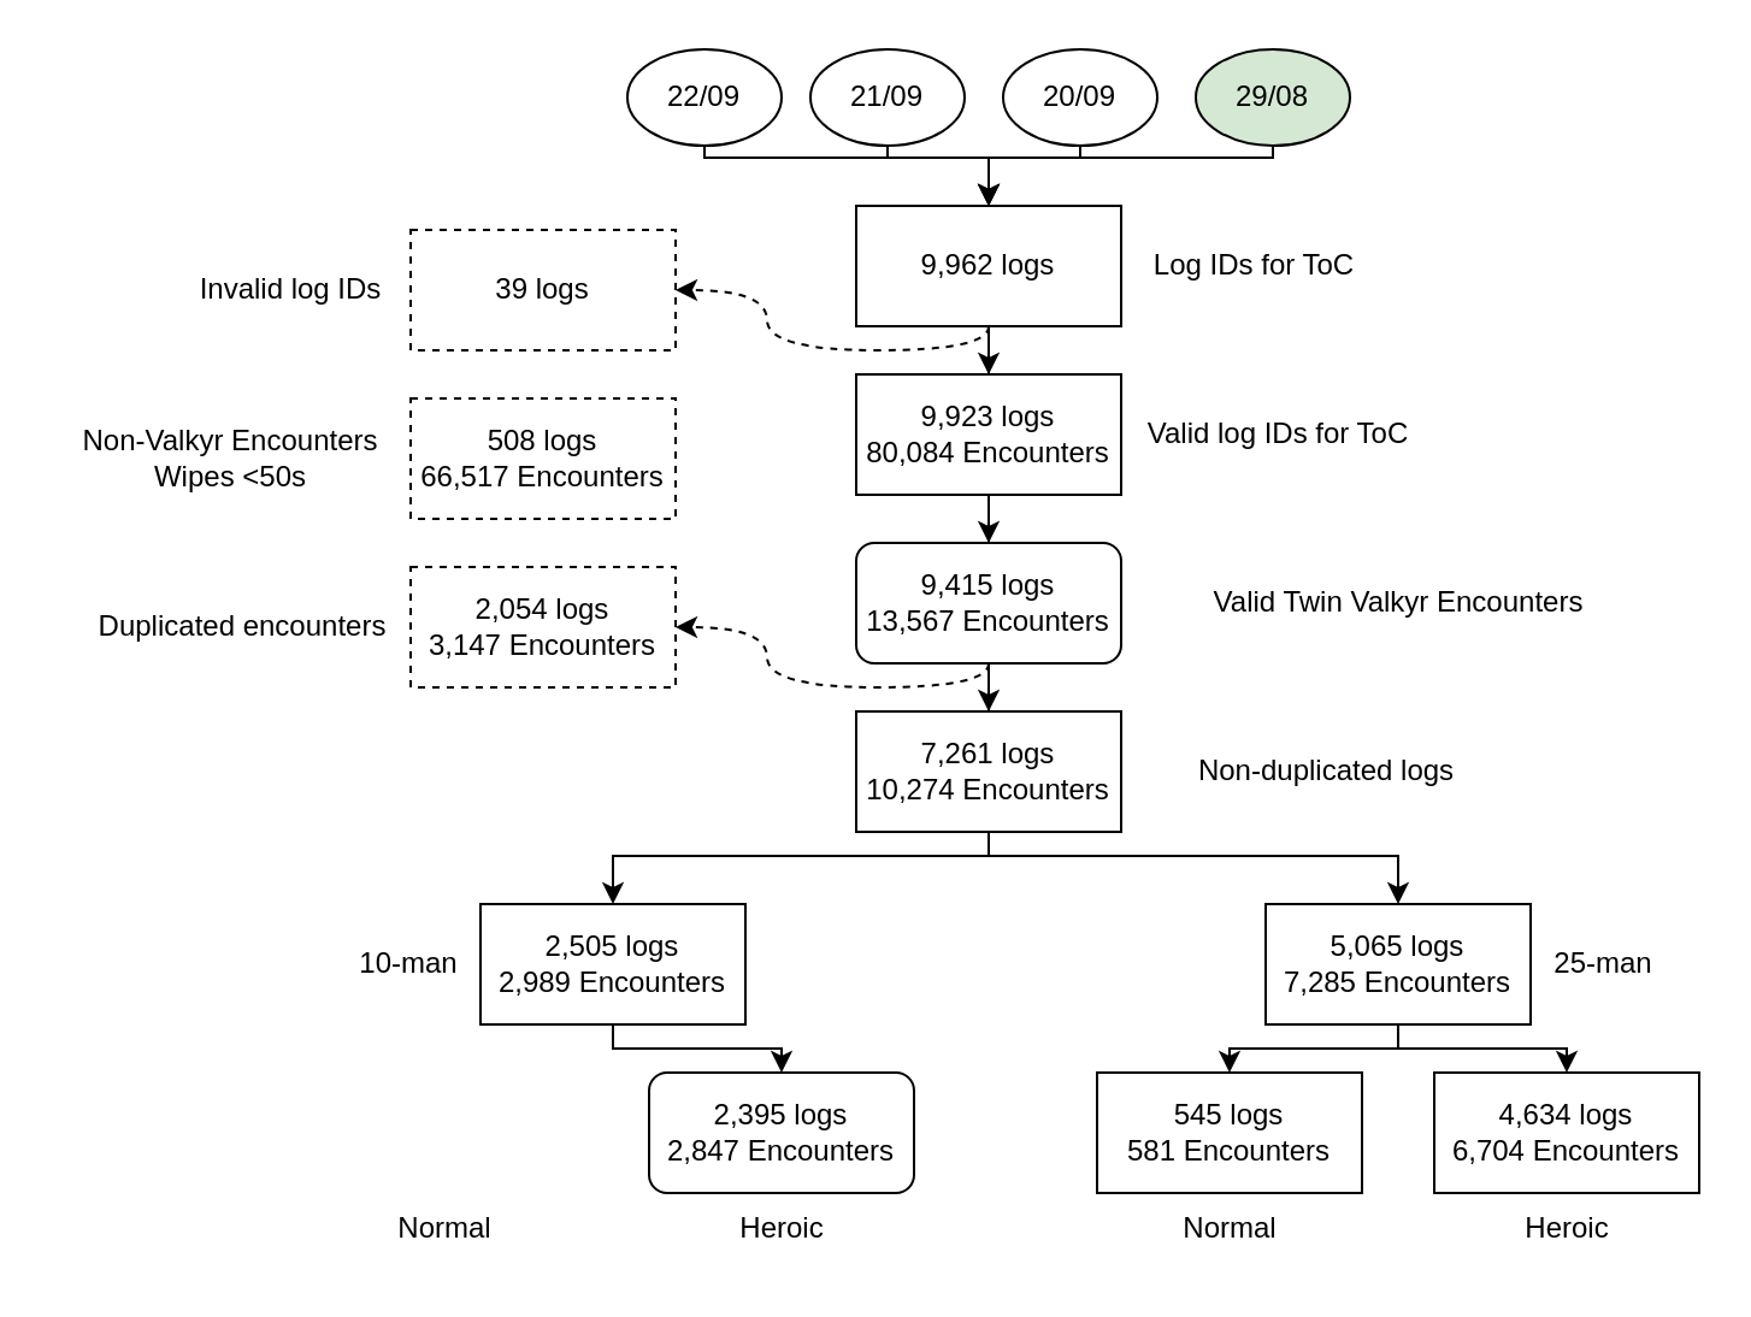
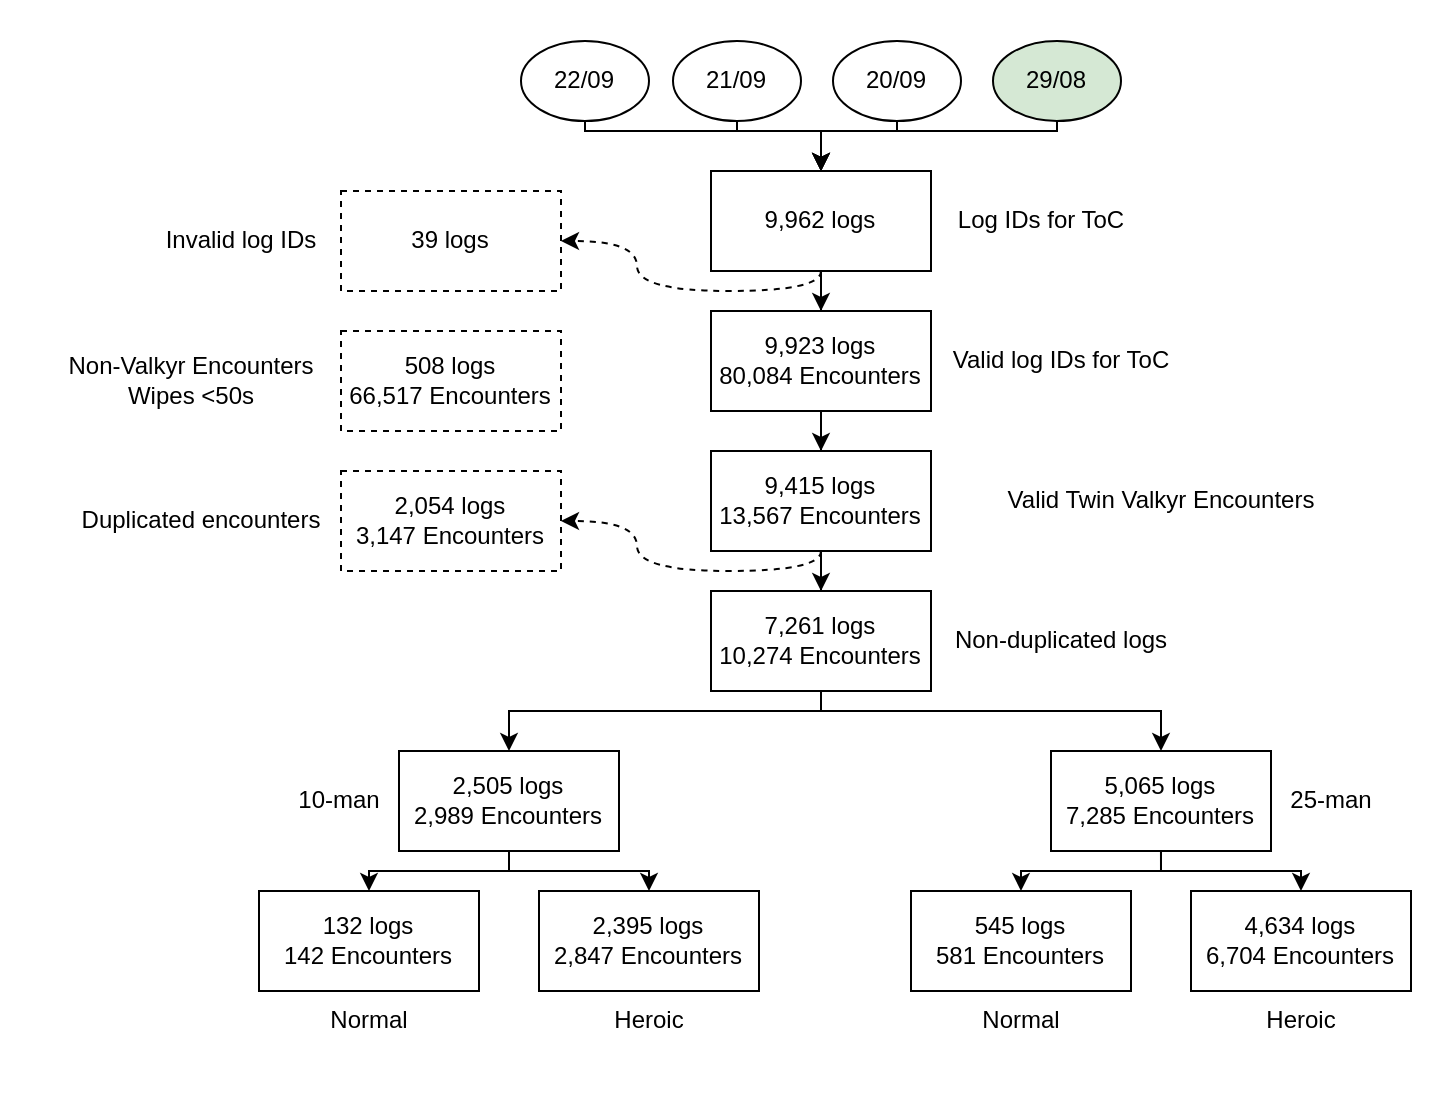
  <mxCell id="0" />
  <mxCell id="1" parent="0" />
  <mxCell id="2" style="edgeStyle=orthogonalEdgeStyle;rounded=0;orthogonalLoop=1;jettySize=auto;html=1;entryX=0.5;entryY=0;entryDx=0;entryDy=0;" parent="1" source="3" target="9" edge="1"><mxGeometry relative="1" as="geometry" /></mxCell>
  <mxCell id="3" value="9,923 logs&lt;br&gt;80,084 Encounters" style="rounded=0;whiteSpace=wrap;html=1;" parent="1" vertex="1"><mxGeometry x="355" y="155" width="110" height="50" as="geometry" /></mxCell>
  <mxCell id="4" style="edgeStyle=orthogonalEdgeStyle;rounded=0;orthogonalLoop=1;jettySize=auto;html=1;entryX=0.5;entryY=0;entryDx=0;entryDy=0;" parent="1" source="5" target="3" edge="1"><mxGeometry relative="1" as="geometry" /></mxCell>
  <mxCell id="5" value="9,962 logs" style="rounded=0;whiteSpace=wrap;html=1;" parent="1" vertex="1"><mxGeometry x="355" y="85" width="110" height="50" as="geometry" /></mxCell>
  <mxCell id="6" value="508 logs&lt;br&gt;66,517 Encounters" style="rounded=0;whiteSpace=wrap;html=1;dashed=1;" parent="1" vertex="1"><mxGeometry x="170" y="165" width="110" height="50" as="geometry" /></mxCell>
  <mxCell id="7" style="edgeStyle=orthogonalEdgeStyle;rounded=0;orthogonalLoop=1;jettySize=auto;html=1;entryX=1;entryY=0.5;entryDx=0;entryDy=0;exitX=0.5;exitY=1;exitDx=0;exitDy=0;dashed=1;curved=1;" parent="1" source="9" target="13" edge="1"><mxGeometry relative="1" as="geometry"><Array as="points"><mxPoint x="410" y="285" /><mxPoint x="318" y="285" /><mxPoint x="318" y="260" /></Array></mxGeometry></mxCell>
  <mxCell id="8" style="edgeStyle=orthogonalEdgeStyle;rounded=0;orthogonalLoop=1;jettySize=auto;html=1;entryX=0.5;entryY=0;entryDx=0;entryDy=0;" parent="1" source="9" target="12" edge="1"><mxGeometry relative="1" as="geometry" /></mxCell>
- <mxCell id="9" value="9,415 logs&lt;br style=&quot;border-color: var(--border-color);&quot;&gt;13,567 Encounters" style="whiteSpace=wrap;html=1;rounded=1;" parent="1" vertex="1"><mxGeometry x="355" y="225" width="110" height="50" as="geometry" /></mxCell>
+ <mxCell id="9" value="9,415 logs&lt;br style=&quot;border-color: var(--border-color);&quot;&gt;13,567 Encounters" style="rounded=0;whiteSpace=wrap;html=1;" parent="1" vertex="1"><mxGeometry x="355" y="225" width="110" height="50" as="geometry" /></mxCell>
  <mxCell id="10" style="edgeStyle=orthogonalEdgeStyle;rounded=0;orthogonalLoop=1;jettySize=auto;html=1;entryX=0.5;entryY=0;entryDx=0;entryDy=0;" parent="1" source="12" target="20" edge="1"><mxGeometry relative="1" as="geometry"><Array as="points"><mxPoint x="410" y="355" /><mxPoint x="254" y="355" /></Array></mxGeometry></mxCell>
  <mxCell id="11" style="edgeStyle=orthogonalEdgeStyle;rounded=0;orthogonalLoop=1;jettySize=auto;html=1;entryX=0.5;entryY=0;entryDx=0;entryDy=0;" parent="1" source="12" target="21" edge="1"><mxGeometry relative="1" as="geometry"><Array as="points"><mxPoint x="410" y="355" /><mxPoint x="580" y="355" /></Array></mxGeometry></mxCell>
  <mxCell id="12" value="7,261 logs&lt;br style=&quot;border-color: var(--border-color);&quot;&gt;10,274 Encounters" style="rounded=0;whiteSpace=wrap;html=1;" parent="1" vertex="1"><mxGeometry x="355" y="295" width="110" height="50" as="geometry" /></mxCell>
  <mxCell id="13" value="2,054 logs&lt;br&gt;3,147 Encounters" style="rounded=0;whiteSpace=wrap;html=1;dashed=1;" parent="1" vertex="1"><mxGeometry x="170" y="235" width="110" height="50" as="geometry" /></mxCell>
  <mxCell id="14" value="Log IDs for ToC" style="text;html=1;align=center;verticalAlign=middle;resizable=0;points=[];autosize=1;strokeColor=none;fillColor=none;" parent="1" vertex="1"><mxGeometry x="465" y="95" width="110" height="30" as="geometry" /></mxCell>
  <mxCell id="15" value="Valid log IDs for ToC" style="text;html=1;align=center;verticalAlign=middle;resizable=0;points=[];autosize=1;strokeColor=none;fillColor=none;" parent="1" vertex="1"><mxGeometry x="465" y="165" width="130" height="30" as="geometry" /></mxCell>
  <mxCell id="16" value="Valid Twin Valkyr Encounters" style="text;html=1;align=center;verticalAlign=middle;resizable=0;points=[];autosize=1;strokeColor=none;fillColor=none;" parent="1" vertex="1"><mxGeometry x="490" y="235" width="180" height="30" as="geometry" /></mxCell>
- <mxCell id="17" value="Non-duplicated logs" style="text;html=1;align=center;verticalAlign=middle;resizable=0;points=[];autosize=1;strokeColor=none;fillColor=none;" parent="1" vertex="1"><mxGeometry x="485" y="305" width="130" height="30" as="geometry" /></mxCell>
+ <mxCell id="17" value="Non-duplicated logs" style="text;html=1;align=center;verticalAlign=middle;resizable=0;points=[];autosize=1;strokeColor=none;fillColor=none;" parent="1" vertex="1"><mxGeometry x="465" y="305" width="130" height="30" as="geometry" /></mxCell>
+ <mxCell id="18" style="edgeStyle=orthogonalEdgeStyle;rounded=0;orthogonalLoop=1;jettySize=auto;html=1;entryX=0.5;entryY=0;entryDx=0;entryDy=0;" parent="1" source="20" target="24" edge="1"><mxGeometry relative="1" as="geometry"><Array as="points"><mxPoint x="254" y="435" /><mxPoint x="184" y="435" /></Array></mxGeometry></mxCell>
  <mxCell id="19" style="edgeStyle=orthogonalEdgeStyle;rounded=0;orthogonalLoop=1;jettySize=auto;html=1;entryX=0.5;entryY=0;entryDx=0;entryDy=0;" parent="1" source="20" target="25" edge="1"><mxGeometry relative="1" as="geometry"><Array as="points"><mxPoint x="254" y="435" /><mxPoint x="324" y="435" /></Array></mxGeometry></mxCell>
  <mxCell id="20" value="2,505 logs&lt;br style=&quot;border-color: var(--border-color);&quot;&gt;2,989 Encounters" style="rounded=0;whiteSpace=wrap;html=1;" parent="1" vertex="1"><mxGeometry x="199" y="375" width="110" height="50" as="geometry" /></mxCell>
  <mxCell id="21" value="5,065 logs&lt;br style=&quot;border-color: var(--border-color);&quot;&gt;7,285 Encounters" style="rounded=0;whiteSpace=wrap;html=1;" parent="1" vertex="1"><mxGeometry x="525" y="375" width="110" height="50" as="geometry" /></mxCell>
  <mxCell id="22" value="25-man" style="text;html=1;align=center;verticalAlign=middle;resizable=0;points=[];autosize=1;strokeColor=none;fillColor=none;" parent="1" vertex="1"><mxGeometry x="635" y="385" width="60" height="30" as="geometry" /></mxCell>
  <mxCell id="23" value="10-man" style="text;html=1;align=center;verticalAlign=middle;resizable=0;points=[];autosize=1;strokeColor=none;fillColor=none;" parent="1" vertex="1"><mxGeometry x="139" y="385" width="60" height="30" as="geometry" /></mxCell>
- <mxCell id="25" value="2,395 logs&lt;br style=&quot;border-color: var(--border-color);&quot;&gt;2,847 Encounters" style="whiteSpace=wrap;html=1;rounded=1;" parent="1" vertex="1"><mxGeometry x="269" y="445" width="110" height="50" as="geometry" /></mxCell>
+ <mxCell id="24" value="132 logs&lt;br style=&quot;border-color: var(--border-color);&quot;&gt;142 Encounters" style="rounded=0;whiteSpace=wrap;html=1;" parent="1" vertex="1"><mxGeometry x="129" y="445" width="110" height="50" as="geometry" /></mxCell>
+ <mxCell id="25" value="2,395 logs&lt;br style=&quot;border-color: var(--border-color);&quot;&gt;2,847 Encounters" style="rounded=0;whiteSpace=wrap;html=1;" parent="1" vertex="1"><mxGeometry x="269" y="445" width="110" height="50" as="geometry" /></mxCell>
  <mxCell id="26" value="545 logs&lt;br style=&quot;border-color: var(--border-color);&quot;&gt;581 Encounters" style="rounded=0;whiteSpace=wrap;html=1;" parent="1" vertex="1"><mxGeometry x="455" y="445" width="110" height="50" as="geometry" /></mxCell>
  <mxCell id="27" value="4,634 logs&lt;br style=&quot;border-color: var(--border-color);&quot;&gt;6,704 Encounters" style="rounded=0;whiteSpace=wrap;html=1;" parent="1" vertex="1"><mxGeometry x="595" y="445" width="110" height="50" as="geometry" /></mxCell>
  <mxCell id="28" style="edgeStyle=orthogonalEdgeStyle;rounded=0;orthogonalLoop=1;jettySize=auto;html=1;entryX=0.5;entryY=0;entryDx=0;entryDy=0;" parent="1" edge="1"><mxGeometry relative="1" as="geometry"><mxPoint x="579.99" y="425" as="sourcePoint" /><mxPoint x="509.99" y="445" as="targetPoint" /><Array as="points"><mxPoint x="579.99" y="435" /><mxPoint x="509.99" y="435" /></Array></mxGeometry></mxCell>
  <mxCell id="29" style="edgeStyle=orthogonalEdgeStyle;rounded=0;orthogonalLoop=1;jettySize=auto;html=1;entryX=0.5;entryY=0;entryDx=0;entryDy=0;" parent="1" edge="1"><mxGeometry relative="1" as="geometry"><mxPoint x="579.99" y="425" as="sourcePoint" /><mxPoint x="649.99" y="445" as="targetPoint" /><Array as="points"><mxPoint x="579.99" y="435" /><mxPoint x="649.99" y="435" /></Array></mxGeometry></mxCell>
  <mxCell id="30" value="Normal" style="text;html=1;align=center;verticalAlign=middle;resizable=0;points=[];autosize=1;strokeColor=none;fillColor=none;" parent="1" vertex="1"><mxGeometry x="154" y="495" width="60" height="30" as="geometry" /></mxCell>
  <mxCell id="31" value="Heroic" style="text;html=1;align=center;verticalAlign=middle;resizable=0;points=[];autosize=1;strokeColor=none;fillColor=none;" parent="1" vertex="1"><mxGeometry x="620" y="495" width="60" height="30" as="geometry" /></mxCell>
  <mxCell id="32" value="Heroic" style="text;html=1;align=center;verticalAlign=middle;resizable=0;points=[];autosize=1;strokeColor=none;fillColor=none;" parent="1" vertex="1"><mxGeometry x="294" y="495" width="60" height="30" as="geometry" /></mxCell>
  <mxCell id="33" value="Normal" style="text;html=1;align=center;verticalAlign=middle;resizable=0;points=[];autosize=1;strokeColor=none;fillColor=none;" parent="1" vertex="1"><mxGeometry x="480" y="495" width="60" height="30" as="geometry" /></mxCell>
  <mxCell id="34" style="edgeStyle=orthogonalEdgeStyle;rounded=0;orthogonalLoop=1;jettySize=auto;html=1;exitX=0.5;exitY=1;exitDx=0;exitDy=0;entryX=1;entryY=0.5;entryDx=0;entryDy=0;dashed=1;curved=1;" parent="1" target="35" edge="1"><mxGeometry relative="1" as="geometry"><mxPoint x="310" y="105" as="targetPoint" /><Array as="points"><mxPoint x="410" y="145" /><mxPoint x="318" y="145" /><mxPoint x="318" y="120" /></Array><mxPoint x="410" y="135" as="sourcePoint" /></mxGeometry></mxCell>
  <mxCell id="35" value="39 logs" style="rounded=0;whiteSpace=wrap;html=1;dashed=1;" parent="1" vertex="1"><mxGeometry x="170" y="95" width="110" height="50" as="geometry" /></mxCell>
  <mxCell id="36" value="Invalid log IDs" style="text;html=1;align=center;verticalAlign=middle;resizable=0;points=[];autosize=1;strokeColor=none;fillColor=none;" parent="1" vertex="1"><mxGeometry x="70" y="105" width="100" height="30" as="geometry" /></mxCell>
  <mxCell id="37" value="Non-Valkyr Encounters&lt;br&gt;Wipes &amp;lt;50s" style="text;html=1;align=center;verticalAlign=middle;resizable=0;points=[];autosize=1;strokeColor=none;fillColor=none;" parent="1" vertex="1"><mxGeometry y="170" width="150" height="40" as="geometry" x="20" /></mxCell>
  <mxCell id="38" value="Duplicated encounters" style="text;html=1;align=center;verticalAlign=middle;resizable=0;points=[];autosize=1;strokeColor=none;fillColor=none;" parent="1" vertex="1"><mxGeometry x="30" y="245" width="140" height="30" as="geometry" /></mxCell>
  <mxCell id="39" style="edgeStyle=orthogonalEdgeStyle;rounded=0;orthogonalLoop=1;jettySize=auto;html=1;entryX=0.5;entryY=0;entryDx=0;entryDy=0;" edge="1" parent="1" source="40" target="5"><mxGeometry relative="1" as="geometry"><Array as="points"><mxPoint x="292" y="65" /><mxPoint x="410" y="65" /></Array></mxGeometry></mxCell>
  <mxCell id="40" value="22/09" style="ellipse;whiteSpace=wrap;html=1;" vertex="1" parent="1"><mxGeometry x="260" width="64" height="40" as="geometry" y="20" /></mxCell>
  <mxCell id="41" style="edgeStyle=orthogonalEdgeStyle;rounded=0;orthogonalLoop=1;jettySize=auto;html=1;entryX=0.5;entryY=0;entryDx=0;entryDy=0;" edge="1" parent="1" source="42" target="5"><mxGeometry relative="1" as="geometry"><Array as="points"><mxPoint x="368" y="65" /><mxPoint x="410" y="65" /></Array></mxGeometry></mxCell>
  <mxCell id="42" value="21/09" style="ellipse;whiteSpace=wrap;html=1;" vertex="1" parent="1"><mxGeometry x="336" width="64" height="40" as="geometry" y="20" /></mxCell>
  <mxCell id="43" style="edgeStyle=orthogonalEdgeStyle;rounded=0;orthogonalLoop=1;jettySize=auto;html=1;entryX=0.5;entryY=0;entryDx=0;entryDy=0;" edge="1" parent="1" source="44" target="5"><mxGeometry relative="1" as="geometry"><Array as="points"><mxPoint x="448" y="65" /><mxPoint x="410" y="65" /></Array></mxGeometry></mxCell>
  <mxCell id="44" value="20/09" style="ellipse;whiteSpace=wrap;html=1;" vertex="1" parent="1"><mxGeometry x="416" width="64" height="40" as="geometry" y="20" /></mxCell>
  <mxCell id="45" style="edgeStyle=orthogonalEdgeStyle;rounded=0;orthogonalLoop=1;jettySize=auto;html=1;entryX=0.5;entryY=0;entryDx=0;entryDy=0;" edge="1" parent="1" source="46" target="5"><mxGeometry relative="1" as="geometry"><Array as="points"><mxPoint x="528" y="65" /><mxPoint x="410" y="65" /></Array></mxGeometry></mxCell>
  <mxCell id="46" value="29/08" style="ellipse;whiteSpace=wrap;html=1;fillColor=#d5e8d4;" vertex="1" parent="1"><mxGeometry x="496" width="64" height="40" as="geometry" y="20" /></mxCell>
